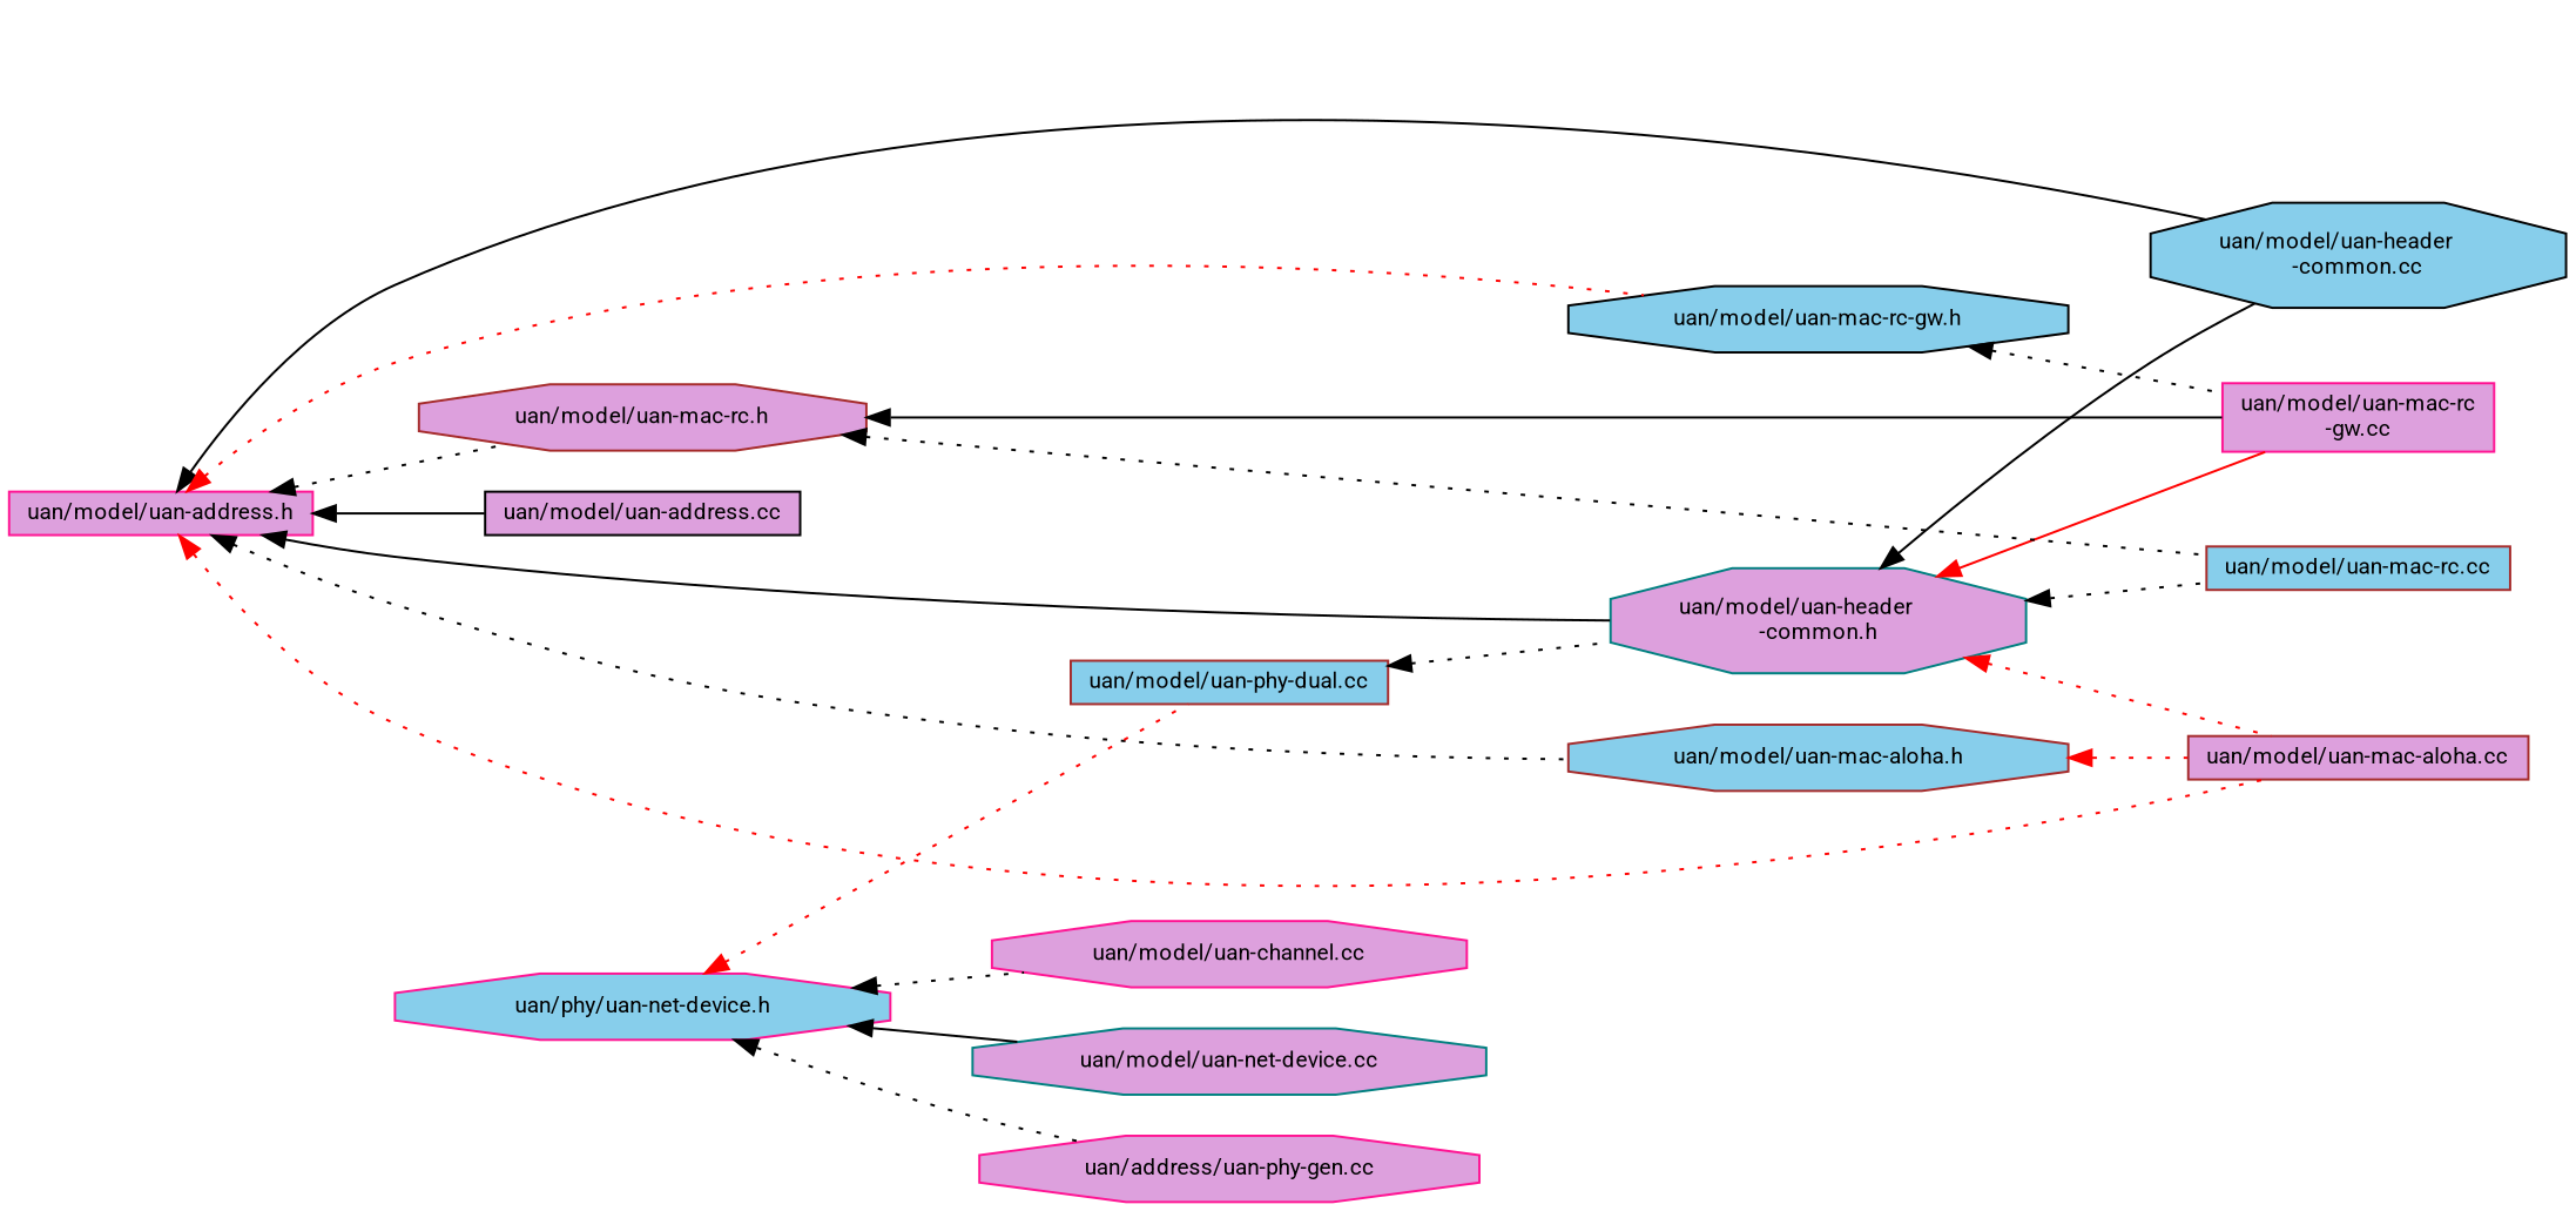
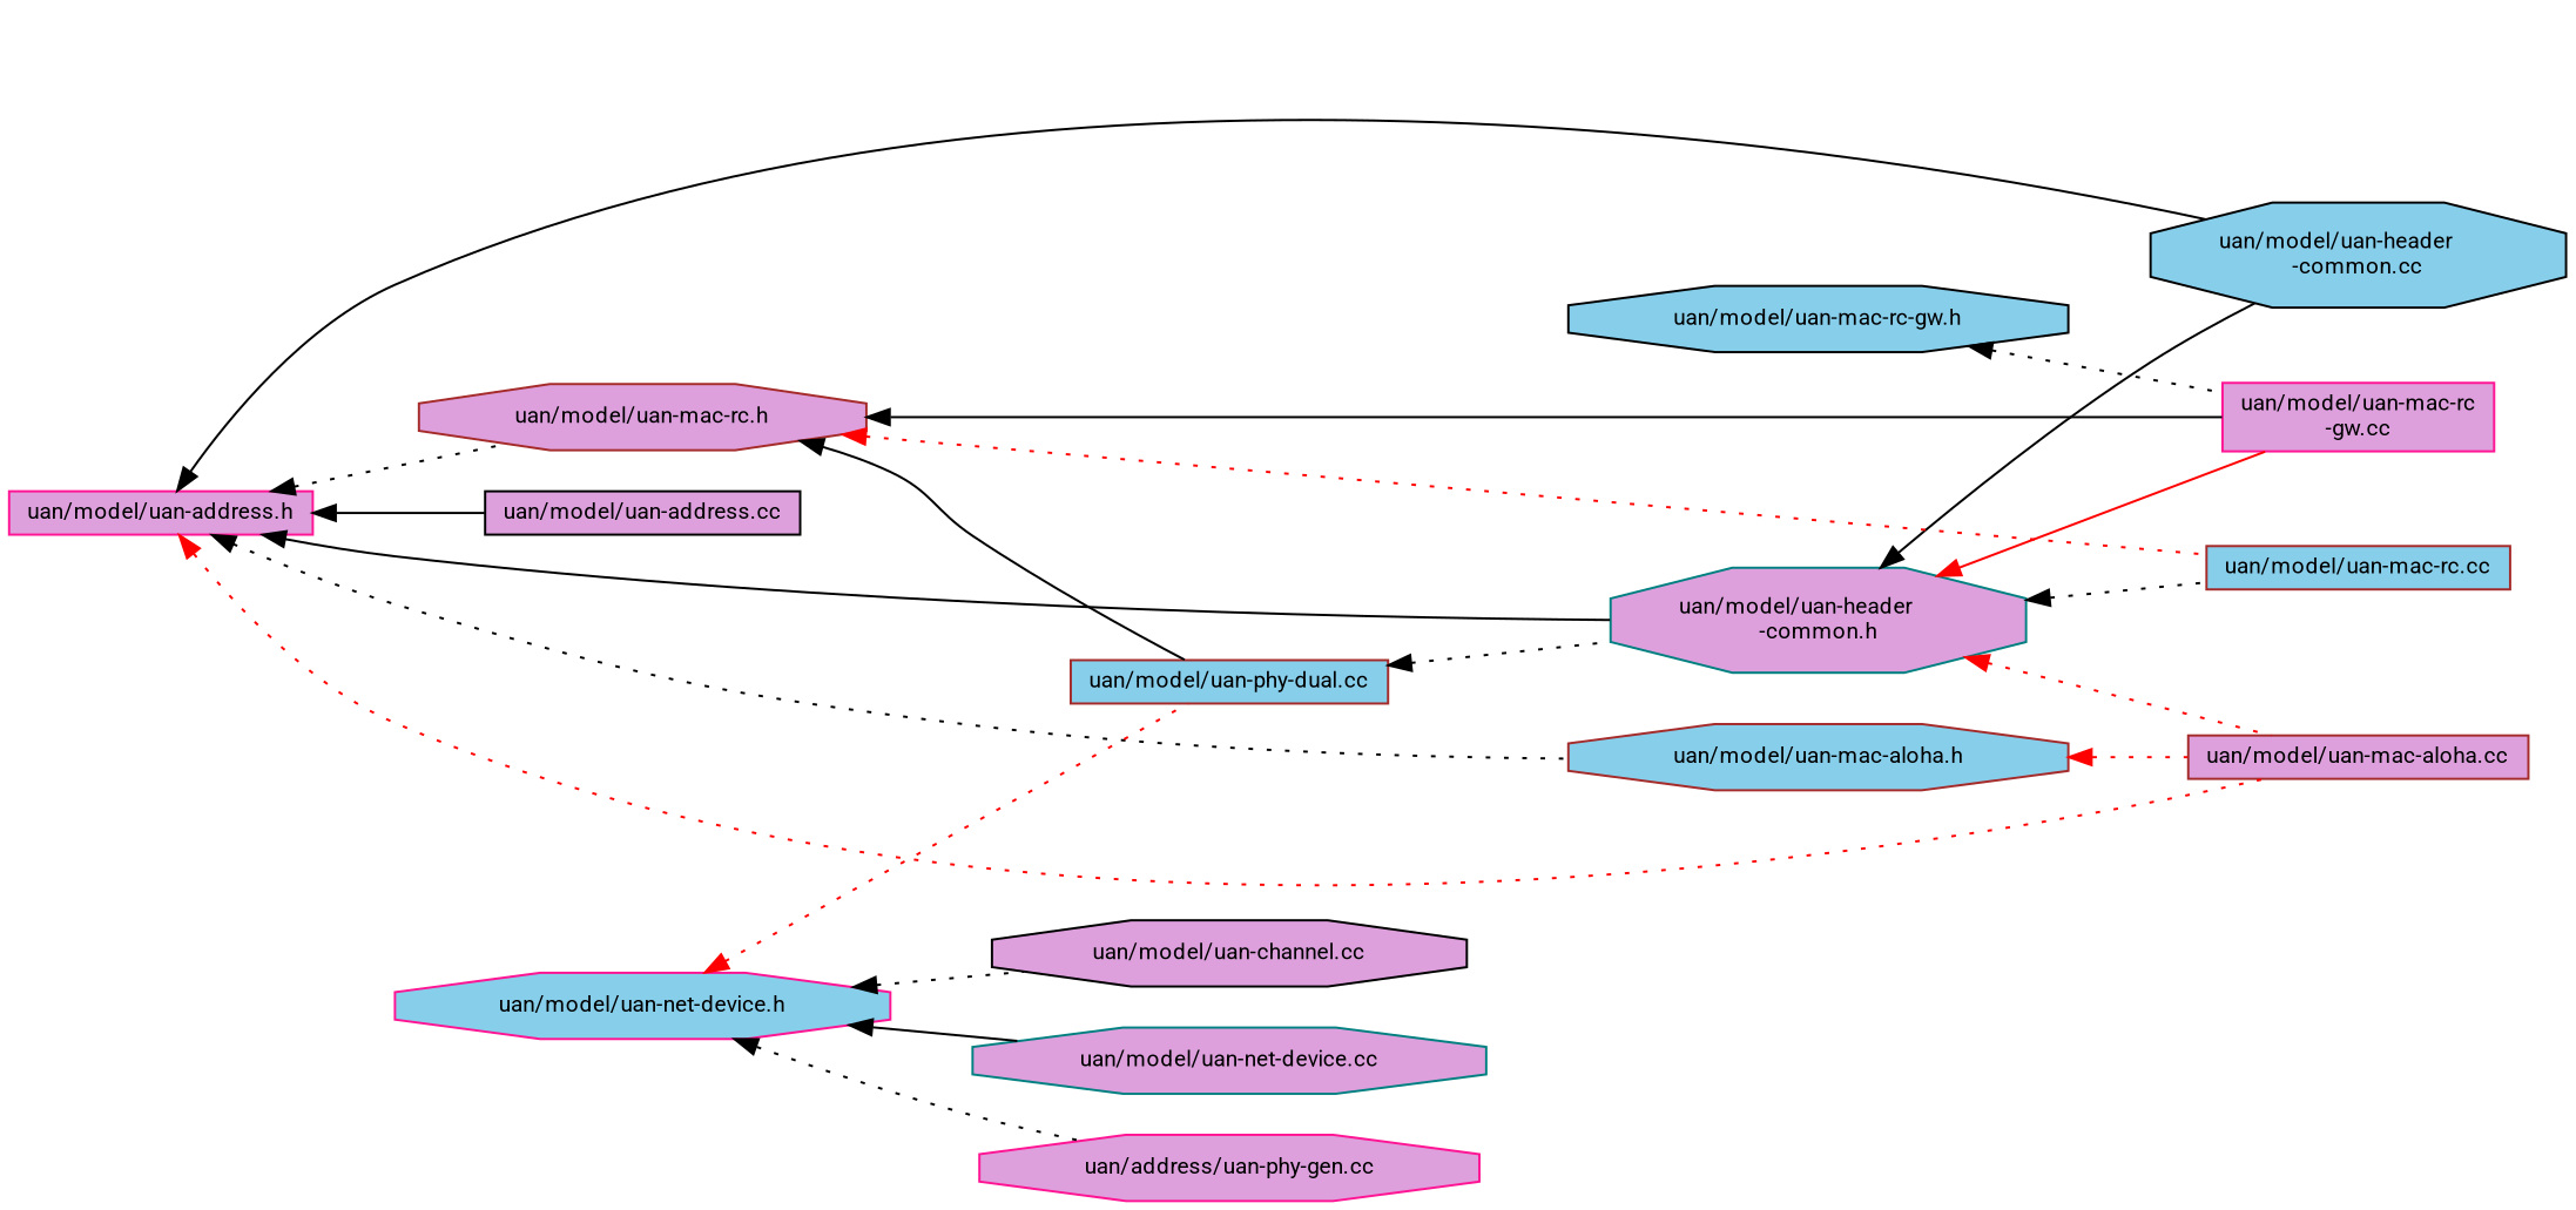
  digraph {
    fontname=Roboto
    rankdir=LR
    node [color=deeppink fillcolor=plum fontname=Roboto fontsize=10 shape=octagon style=filled]
    edge [color=black dir=back fontname=Roboto fontsize=10 labelfontname=Helvetica labelfontsize=10 style=dotted]
    n1 [fontcolor=black height=0.2 label="uan/model/uan-address.h" shape=box width=0.4]
    n2 [color=black height=0.2 label="uan/model/uan-address.cc" shape=box width=0.4]
    n3 [color=teal height=0.2 label="uan/model/uan-header\l-common.h" width=0.4]
    n4 [color=black fillcolor=skyblue height=0.2 label="uan/model/uan-header\l-common.cc" width=0.4]
    n5 [color=brown height=0.2 label="uan/model/uan-mac-aloha.cc" shape=box width=0.4]
    n6 [color=brown fillcolor=skyblue height=0.2 label="uan/model/uan-mac-aloha.h" width=0.4]
    n7 [color=black fillcolor=skyblue height=0.2 label="uan/model/uan-mac-rc-gw.h" width=0.4]
    n8 [color=brown height=0.2 label="uan/model/uan-mac-rc.h" width=0.4]
-   n9 [fillcolor=skyblue height=0.2 label="uan/phy/uan-net-device.h" width=0.4]
-   n10 [height=0.2 label="uan/model/uan-channel.cc" width=0.4]
+   n9 [fillcolor=skyblue height=0.2 label="uan/model/uan-net-device.h" width=0.4]
+   n10 [color=black height=0.2 label="uan/model/uan-channel.cc" width=0.4]
    n11 [color=teal height=0.2 label="uan/model/uan-net-device.cc" width=0.4]
    n12 [color=brown fillcolor=skyblue height=0.2 label="uan/model/uan-phy-dual.cc" shape=box width=0.4]
    n13 [height=0.2 label="uan/address/uan-phy-gen.cc" width=0.4]
    n14 [height=0.2 label="uan/model/uan-mac-rc\l-gw.cc" shape=box width=0.4]
    n15 [color=brown fillcolor=skyblue height=0.2 label="uan/model/uan-mac-rc.cc" shape=box width=0.4]
    n1 -> n2 [style=solid]
    n1 -> n3 [style=solid]
    n1 -> n4 [style=solid]
    n1 -> n5 [color=red]
    n1 -> n6
-   n1 -> n7 [color=red]
    n1 -> n8
    n3 -> n4 [style=solid]
    n3 -> n5 [color=red]
    n3 -> n14 [color=red style=solid]
    n3 -> n15
    n6 -> n5 [color=red]
    n7 -> n14
+   n8 -> n12 [style=solid]
    n8 -> n14 [style=solid]
-   n8 -> n15
+   n8 -> n15 [color=red]
    n9 -> n10
    n9 -> n11 [style=solid]
    n9 -> n12 [color=red]
    n9 -> n13
    n12 -> n3
  }
